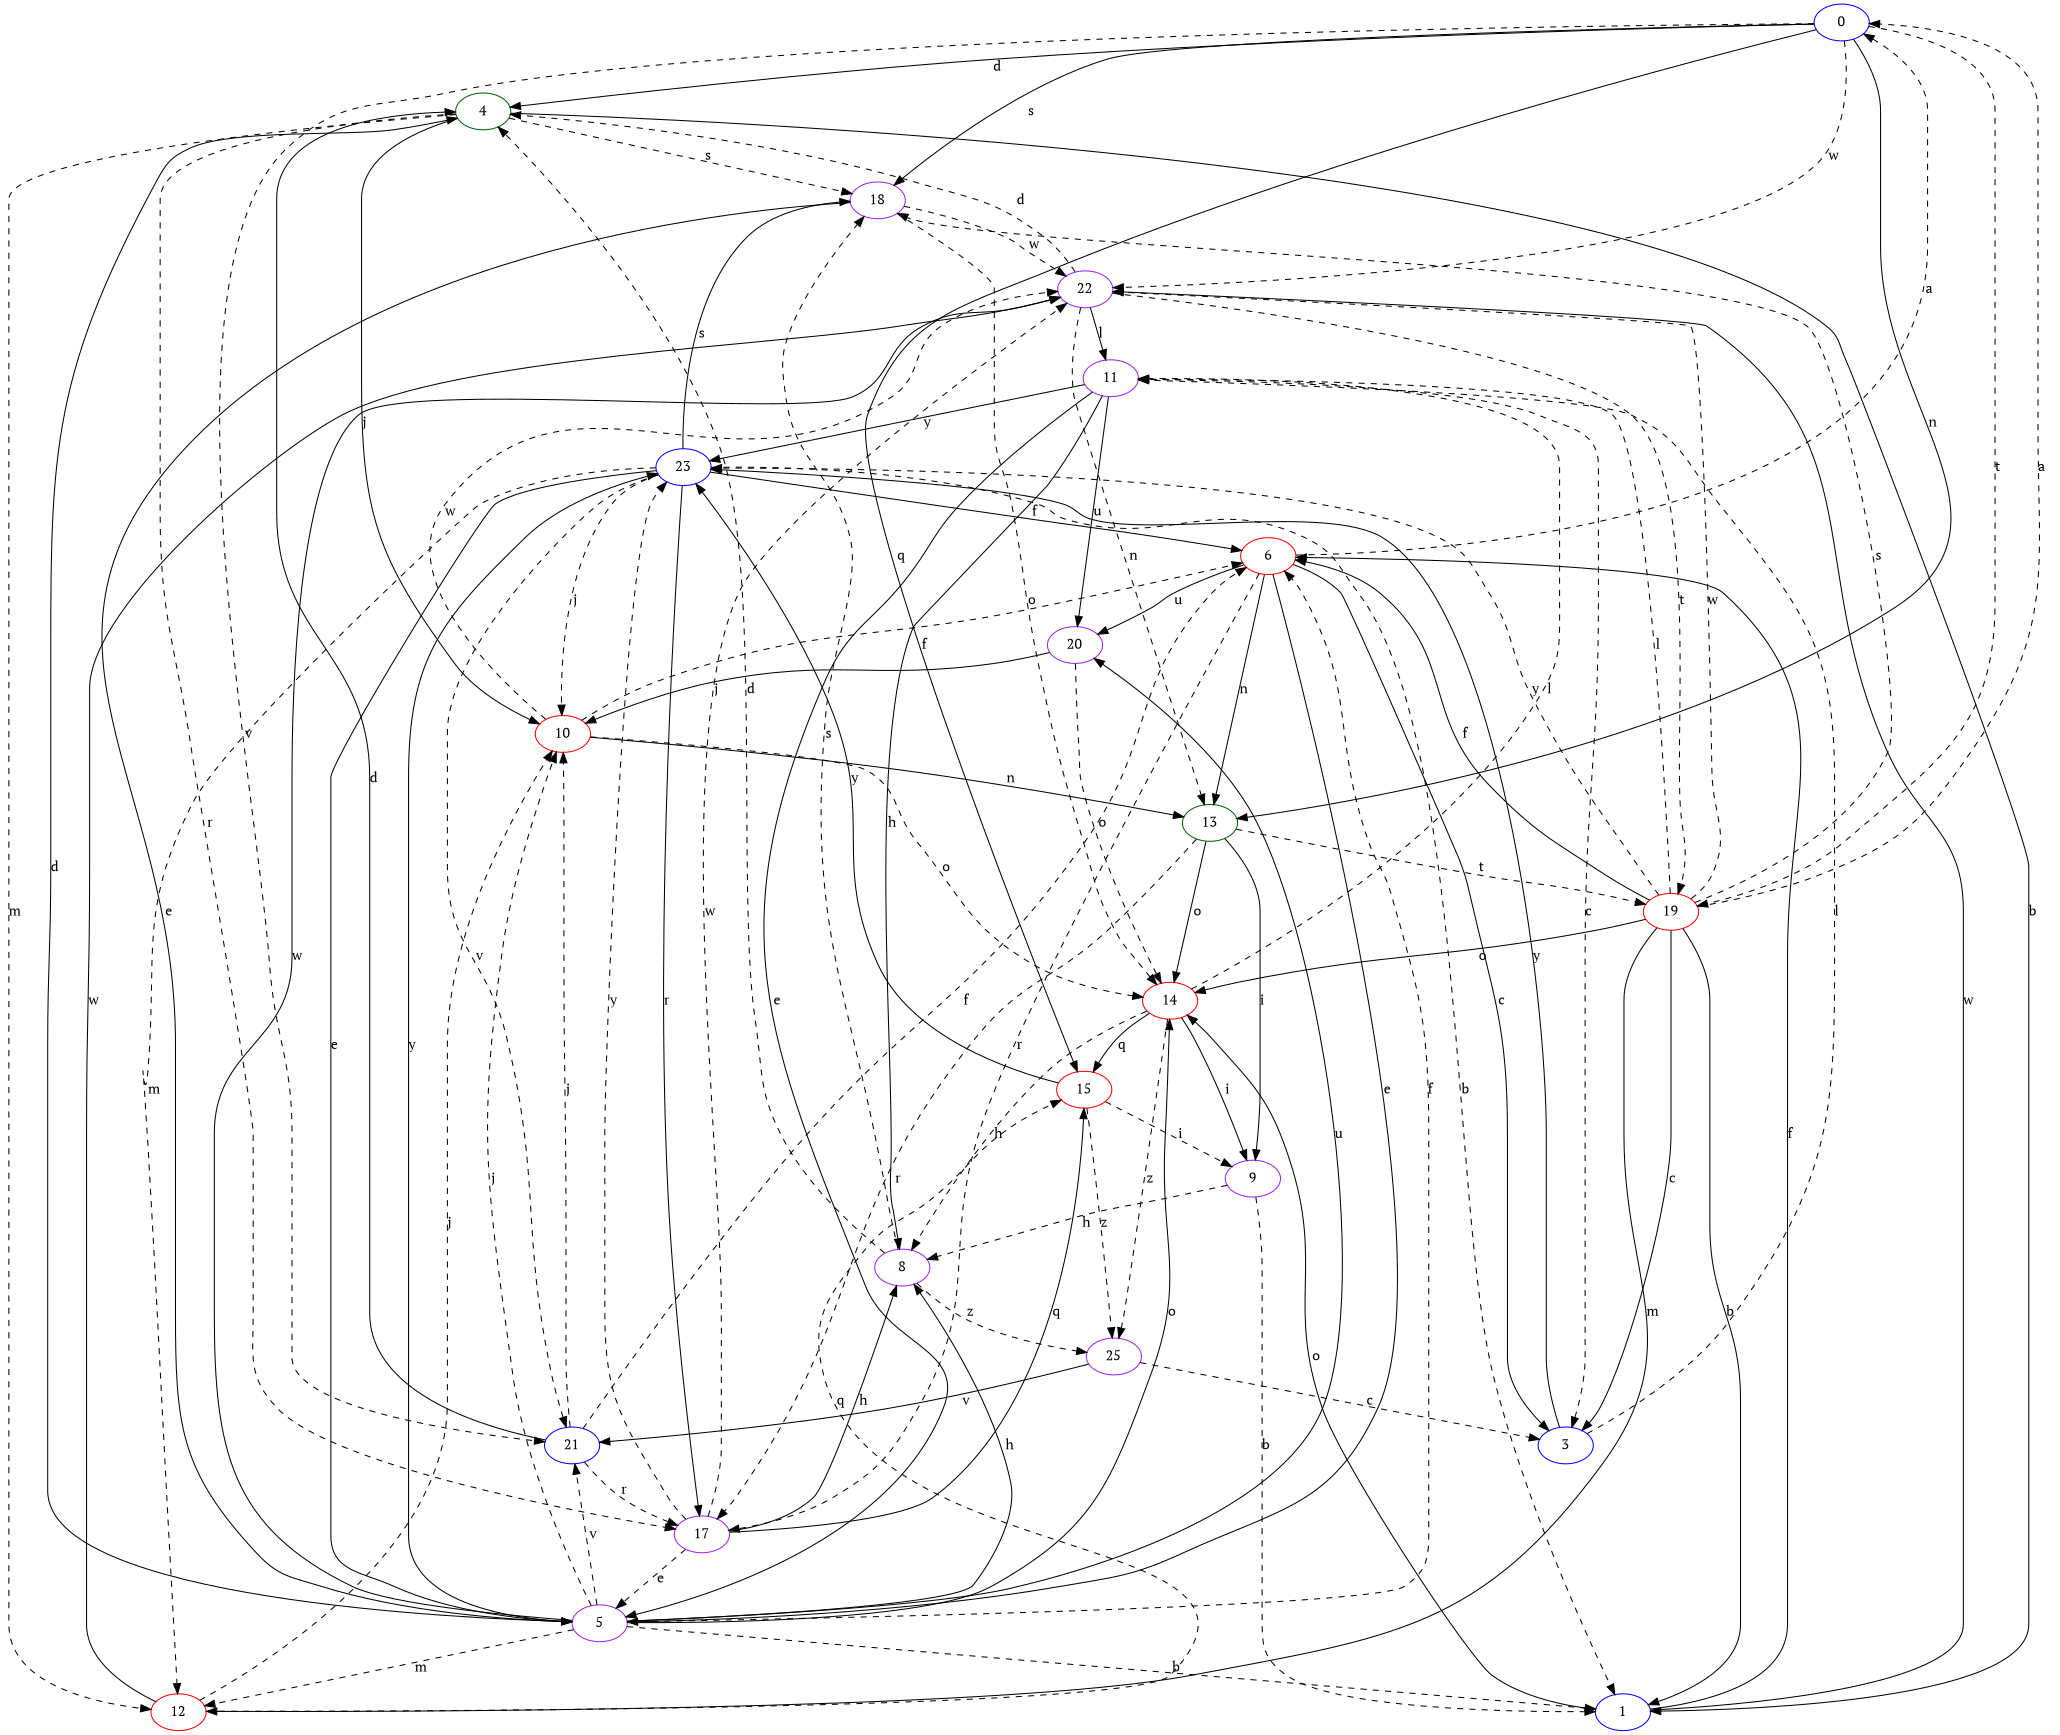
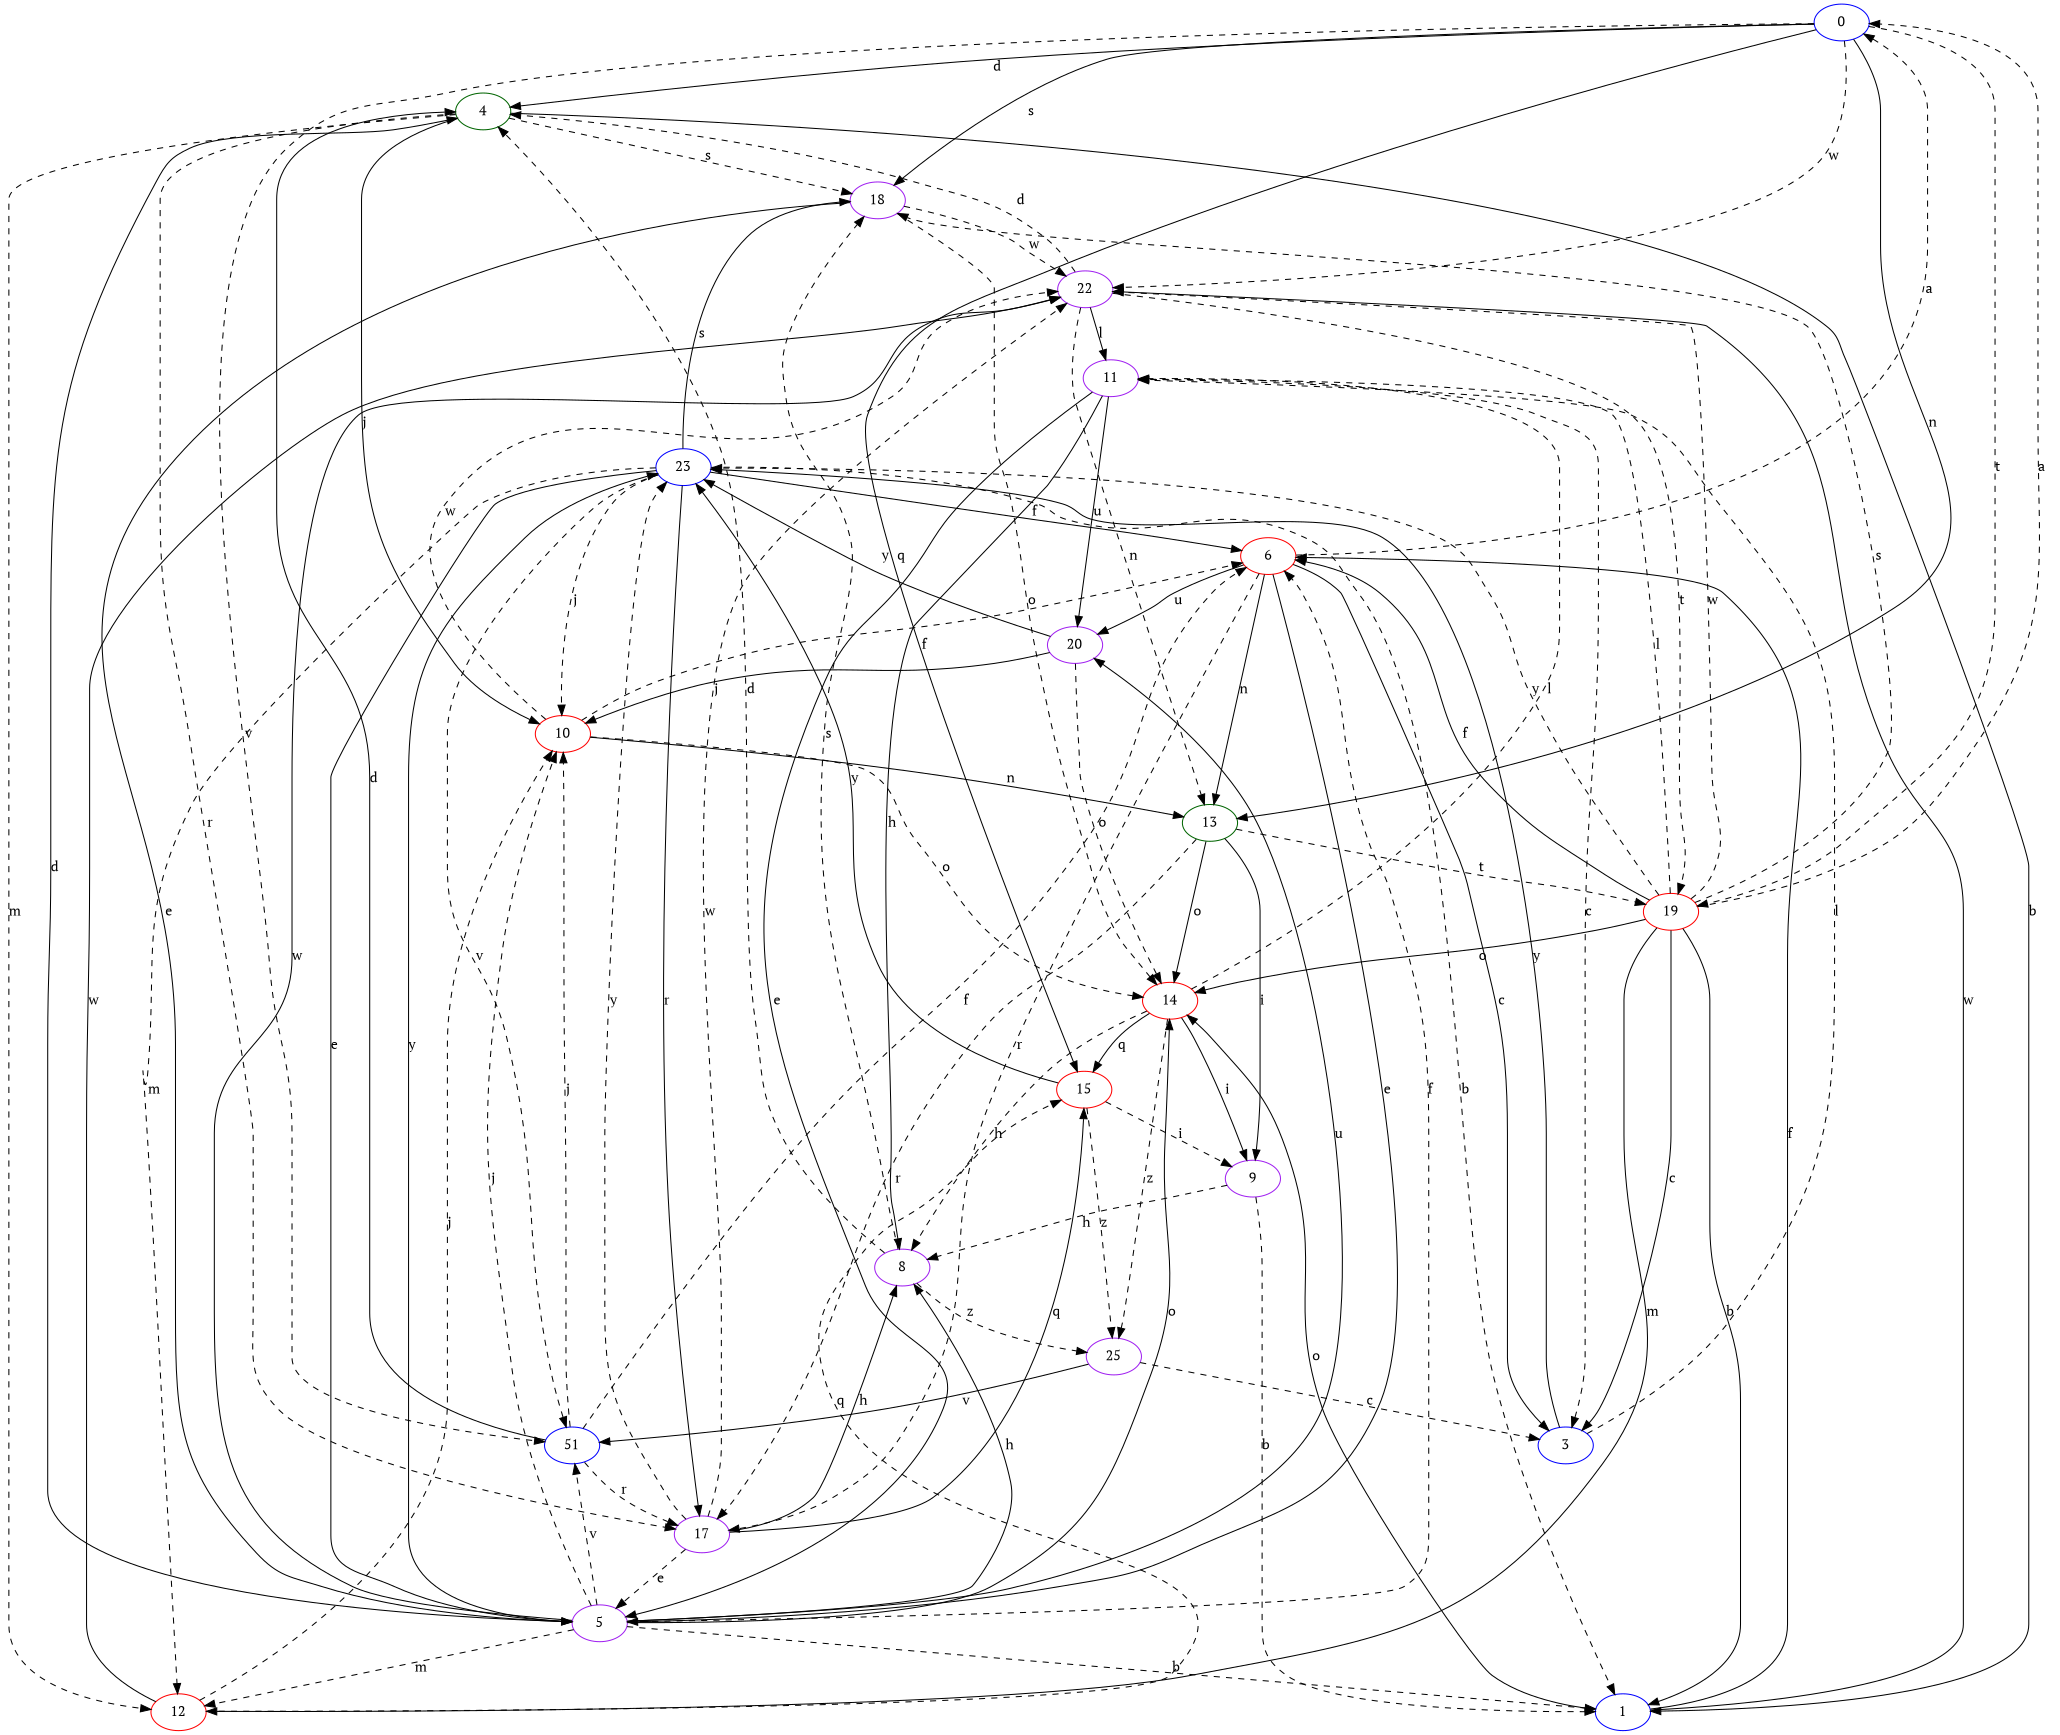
  strict digraph {
    fontname="PT Serif"
    node [color=purple fontname="PT Serif"]
    edge [fontname="PT Serif" style=dashed]
    0 [color=blue]
    4 [color=darkgreen]
    13 [color=darkgreen]
    15 [color=red]
    18
    19 [color=red]
-   21 [color=blue]
+   21 [color=blue label=51]
    22
    1 [color=blue]
    10 [color=red]
    12 [color=red]
    17
    14 [color=red]
    9
    23 [color=blue]
    25
    5
    6 [color=red]
    3 [color=blue]
    11
    20
    8
    0 -> 4 [label=d style=solid]
    0 -> 13 [label=n style=solid]
    0 -> 15 [label=q style=solid]
    0 -> 18 [label=s style=solid]
    0 -> 19 [label=t]
    0 -> 21 [label=v]
    0 -> 22 [label=w]
    4 -> 18 [label=s]
    4 -> 1 [label=b style=solid]
    4 -> 10 [label=j style=solid]
    4 -> 12 [label=m]
    4 -> 17 [label=r]
    13 -> 19 [label=t]
    13 -> 17 [label=r]
    13 -> 14 [label=o style=solid]
    13 -> 9 [label=i style=solid]
    15 -> 9 [label=i]
    15 -> 23 [label=y style=solid]
    15 -> 25 [label=z]
    18 -> 22 [label=w]
    18 -> 14 [label=o]
    18 -> 5 [label=e style=solid]
    19 -> 0 [label=a]
    19 -> 18 [label=s]
    19 -> 22 [label=w]
    19 -> 1 [label=b style=solid]
    19 -> 12 [label=m style=solid]
    19 -> 14 [label=o style=solid]
    19 -> 23 [label=y]
    19 -> 6 [label=f style=solid]
    19 -> 3 [label=c style=solid]
    19 -> 11 [label=l]
    21 -> 4 [label=d style=solid]
    21 -> 10 [label=j]
    21 -> 17 [label=r]
    21 -> 6 [label=f]
    22 -> 4 [label=d]
    22 -> 13 [label=n]
    22 -> 19 [label=t]
    22 -> 11 [label=l style=solid]
    1 -> 22 [label=w style=solid]
    1 -> 14 [label=o style=solid]
    1 -> 6 [label=f style=solid]
    10 -> 13 [label=n style=solid]
    10 -> 22 [label=w]
    10 -> 14 [label=o]
    10 -> 6 [label=f]
    12 -> 15 [label=q]
    12 -> 22 [label=w style=solid]
    12 -> 10 [label=j]
    17 -> 15 [label=q style=solid]
    17 -> 22 [label=w]
    17 -> 23 [label=y]
    17 -> 5 [label=e]
    17 -> 8 [label=h style=solid]
    14 -> 15 [label=q style=solid]
    14 -> 9 [label=i style=solid]
    14 -> 25 [label=z]
    14 -> 11 [label=l]
    14 -> 8 [label=h]
    9 -> 1 [label=b]
    9 -> 8 [label=h]
    23 -> 18 [label=s style=solid]
    23 -> 21 [label=v]
    23 -> 1 [label=b]
    23 -> 10 [label=j]
    23 -> 12 [label=m]
    23 -> 17 [label=r style=solid]
    23 -> 5 [label=e style=solid]
    23 -> 6 [label=f style=solid]
    25 -> 21 [label=v style=solid]
    25 -> 3 [label=c]
    5 -> 4 [label=d style=solid]
    5 -> 21 [label=v]
    5 -> 22 [label=w style=solid]
    5 -> 1 [label=b]
    5 -> 10 [label=j]
    5 -> 12 [label=m]
    5 -> 14 [label=o style=solid]
    5 -> 23 [label=y style=solid]
    5 -> 6 [label=f]
    5 -> 20 [label=u style=solid]
    5 -> 8 [label=h style=solid]
    6 -> 0 [label=a]
    6 -> 13 [label=n style=solid]
    6 -> 17 [label=r]
    6 -> 5 [label=e style=solid]
    6 -> 3 [label=c style=solid]
    6 -> 20 [label=u style=solid]
    3 -> 23 [label=y style=solid]
    3 -> 11 [label=l]
    11 -> 5 [label=e style=solid]
    11 -> 3 [label=c]
    11 -> 20 [label=u style=solid]
    11 -> 8 [label=h style=solid]
    20 -> 10 [label=j style=solid]
    20 -> 14 [label=o]
-   11 -> 23 [label=y style=solid]
+   20 -> 23 [label=y style=solid]
    8 -> 4 [label=d]
    8 -> 18 [label=s]
    8 -> 25 [label=z]
  }
